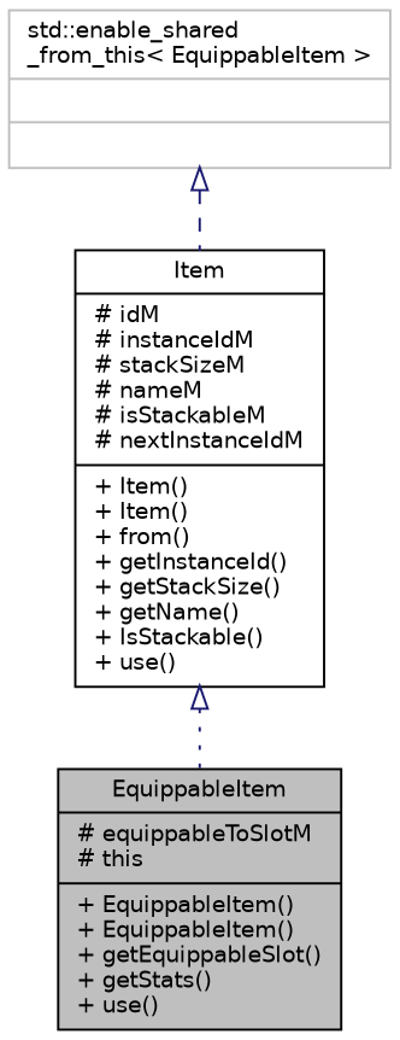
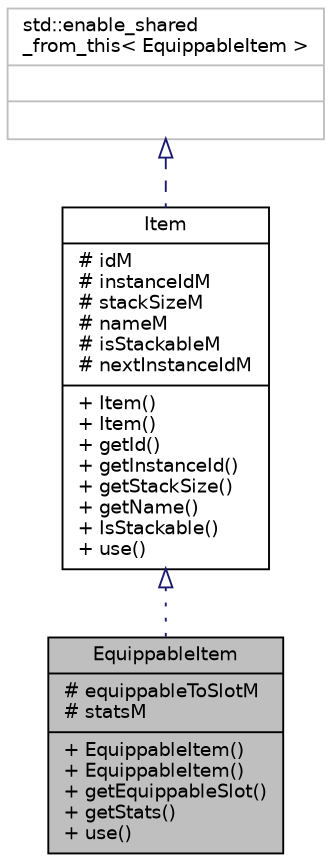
  digraph {
    node [color=black fillcolor=white fontname=Helvetica fontsize=10 shape=record style=filled]
    edge [arrowtail=onormal color=midnightblue dir=back fontname=Helvetica fontsize=10 labelfontname=Helvetica labelfontsize=10]
-   n1 [fillcolor=grey75 fontcolor=black height=0.2 label="{EquippableItem\n|# equippableToSlotM\l# this\l|+ EquippableItem()\l+ EquippableItem()\l+ getEquippableSlot()\l+ getStats()\l+ use()\l}" width=0.4]
-   n2 [height=0.2 label="{Item\n|# idM\l# instanceIdM\l# stackSizeM\l# nameM\l# isStackableM\l# nextInstanceIdM\l|+ Item()\l+ Item()\l+ from()\l+ getInstanceId()\l+ getStackSize()\l+ getName()\l+ IsStackable()\l+ use()\l}" width=0.4]
+   n1 [fillcolor=grey75 fontcolor=black height=0.2 label="{EquippableItem\n|# equippableToSlotM\l# statsM\l|+ EquippableItem()\l+ EquippableItem()\l+ getEquippableSlot()\l+ getStats()\l+ use()\l}" width=0.4]
+   n2 [height=0.2 label="{Item\n|# idM\l# instanceIdM\l# stackSizeM\l# nameM\l# isStackableM\l# nextInstanceIdM\l|+ Item()\l+ Item()\l+ getId()\l+ getInstanceId()\l+ getStackSize()\l+ getName()\l+ IsStackable()\l+ use()\l}" width=0.4]
    n3 [color=grey75 height=0.2 label="{std::enable_shared\l_from_this\< EquippableItem \>\n||}" width=0.4]
    n2 -> n1 [style=dotted]
    n3 -> n2 [style=dashed]
  }
